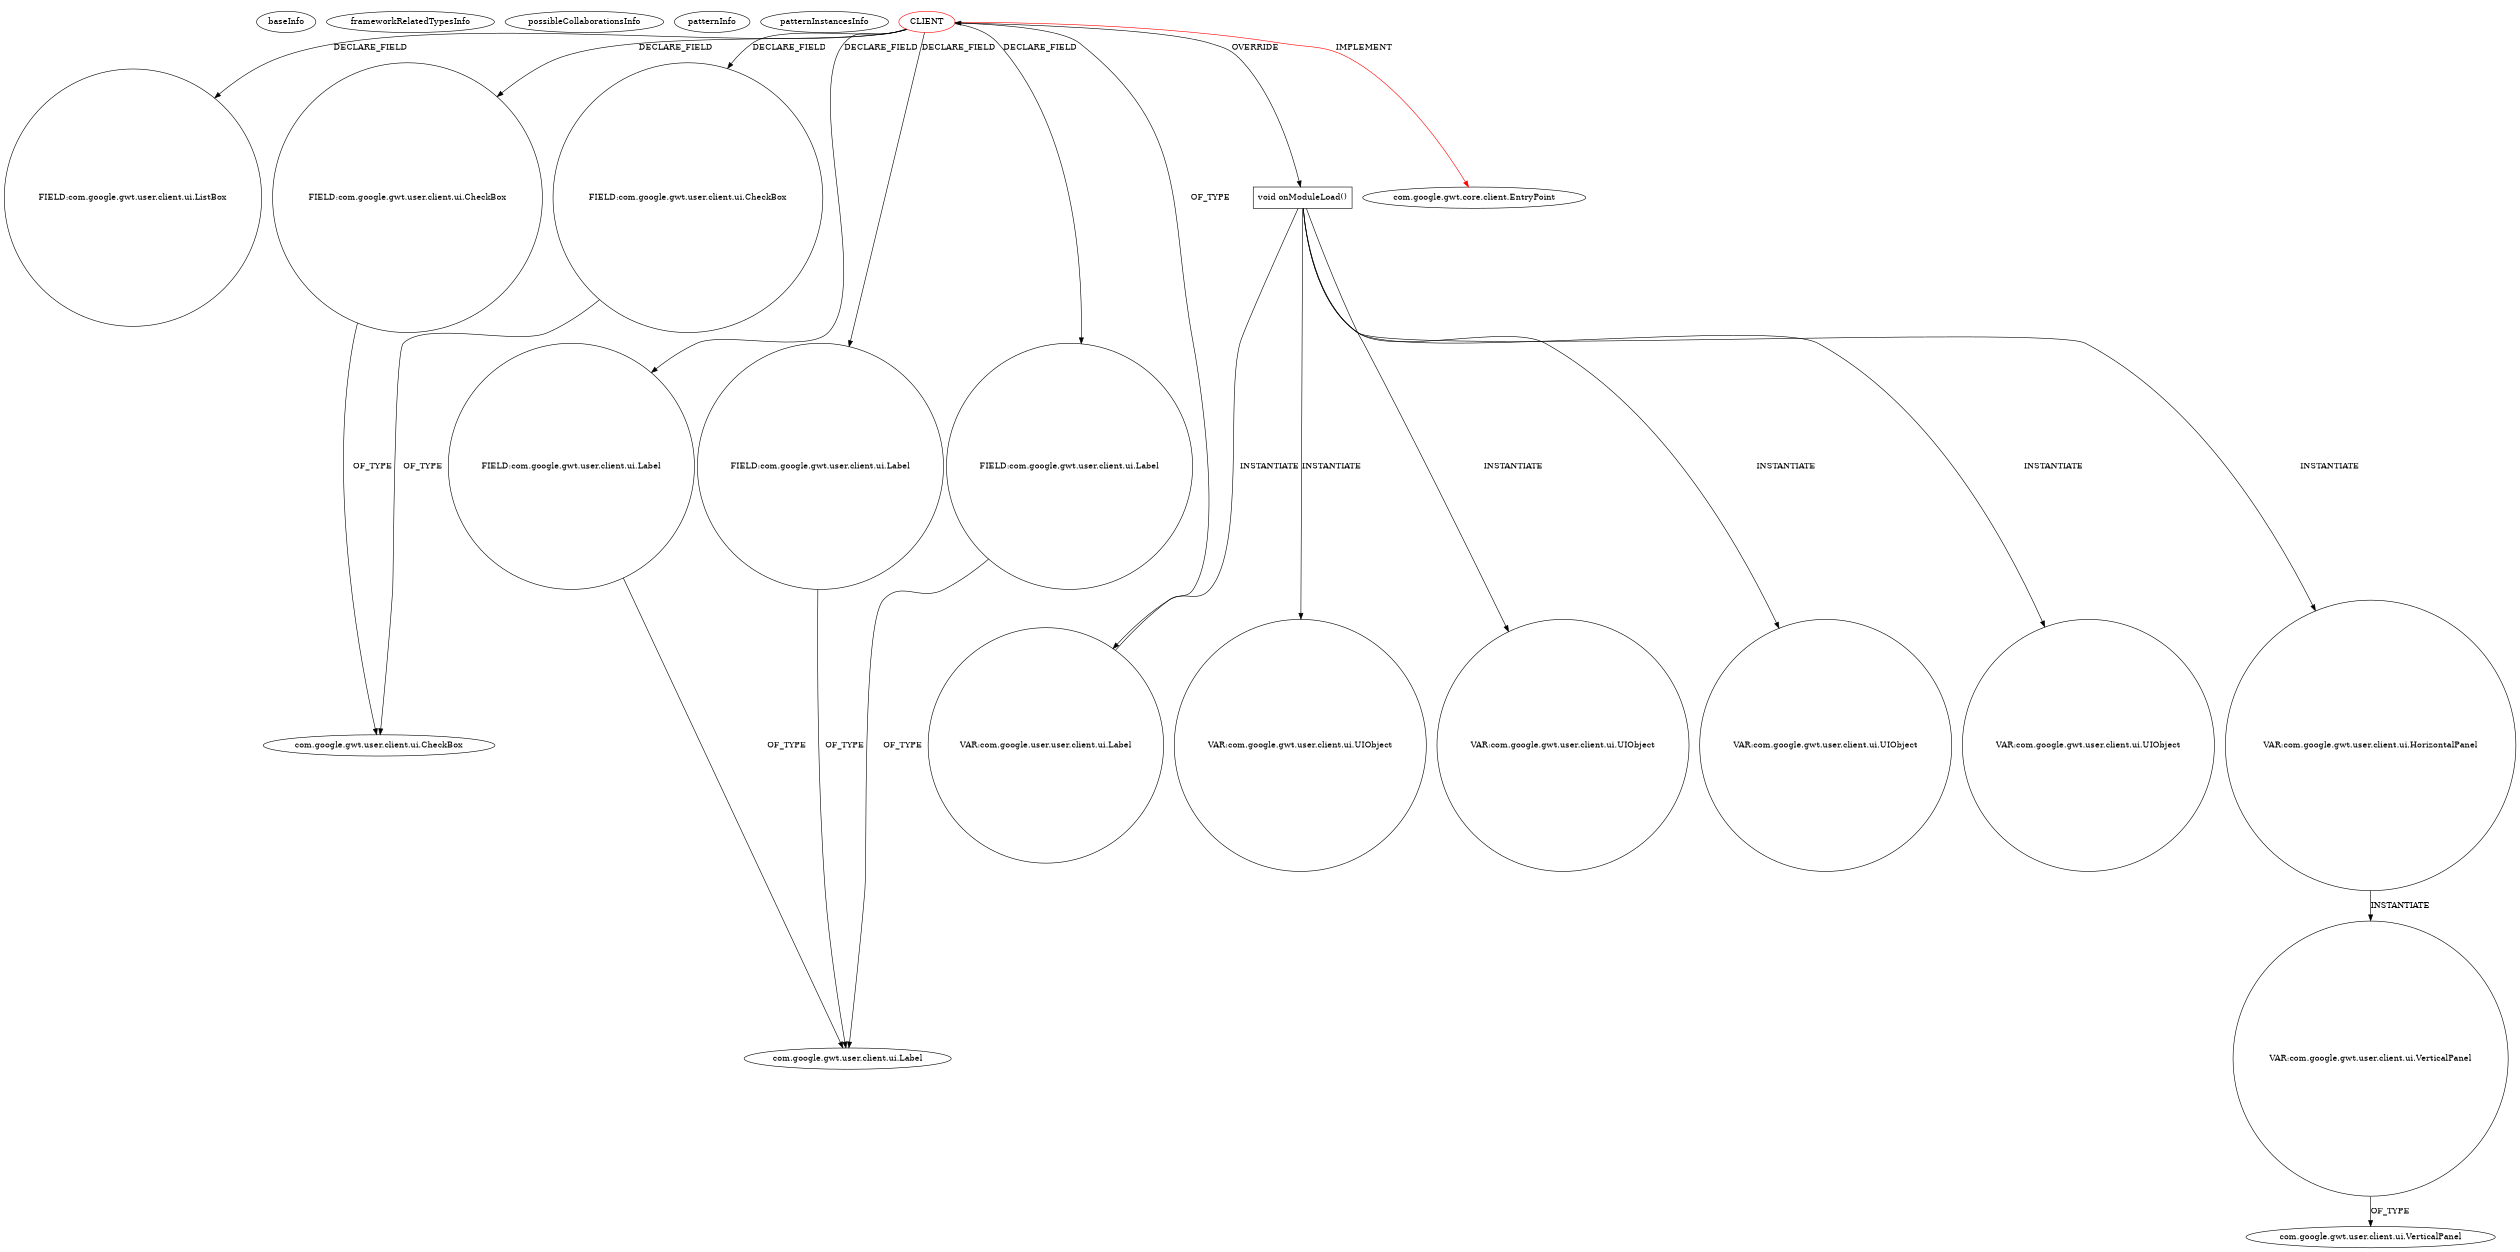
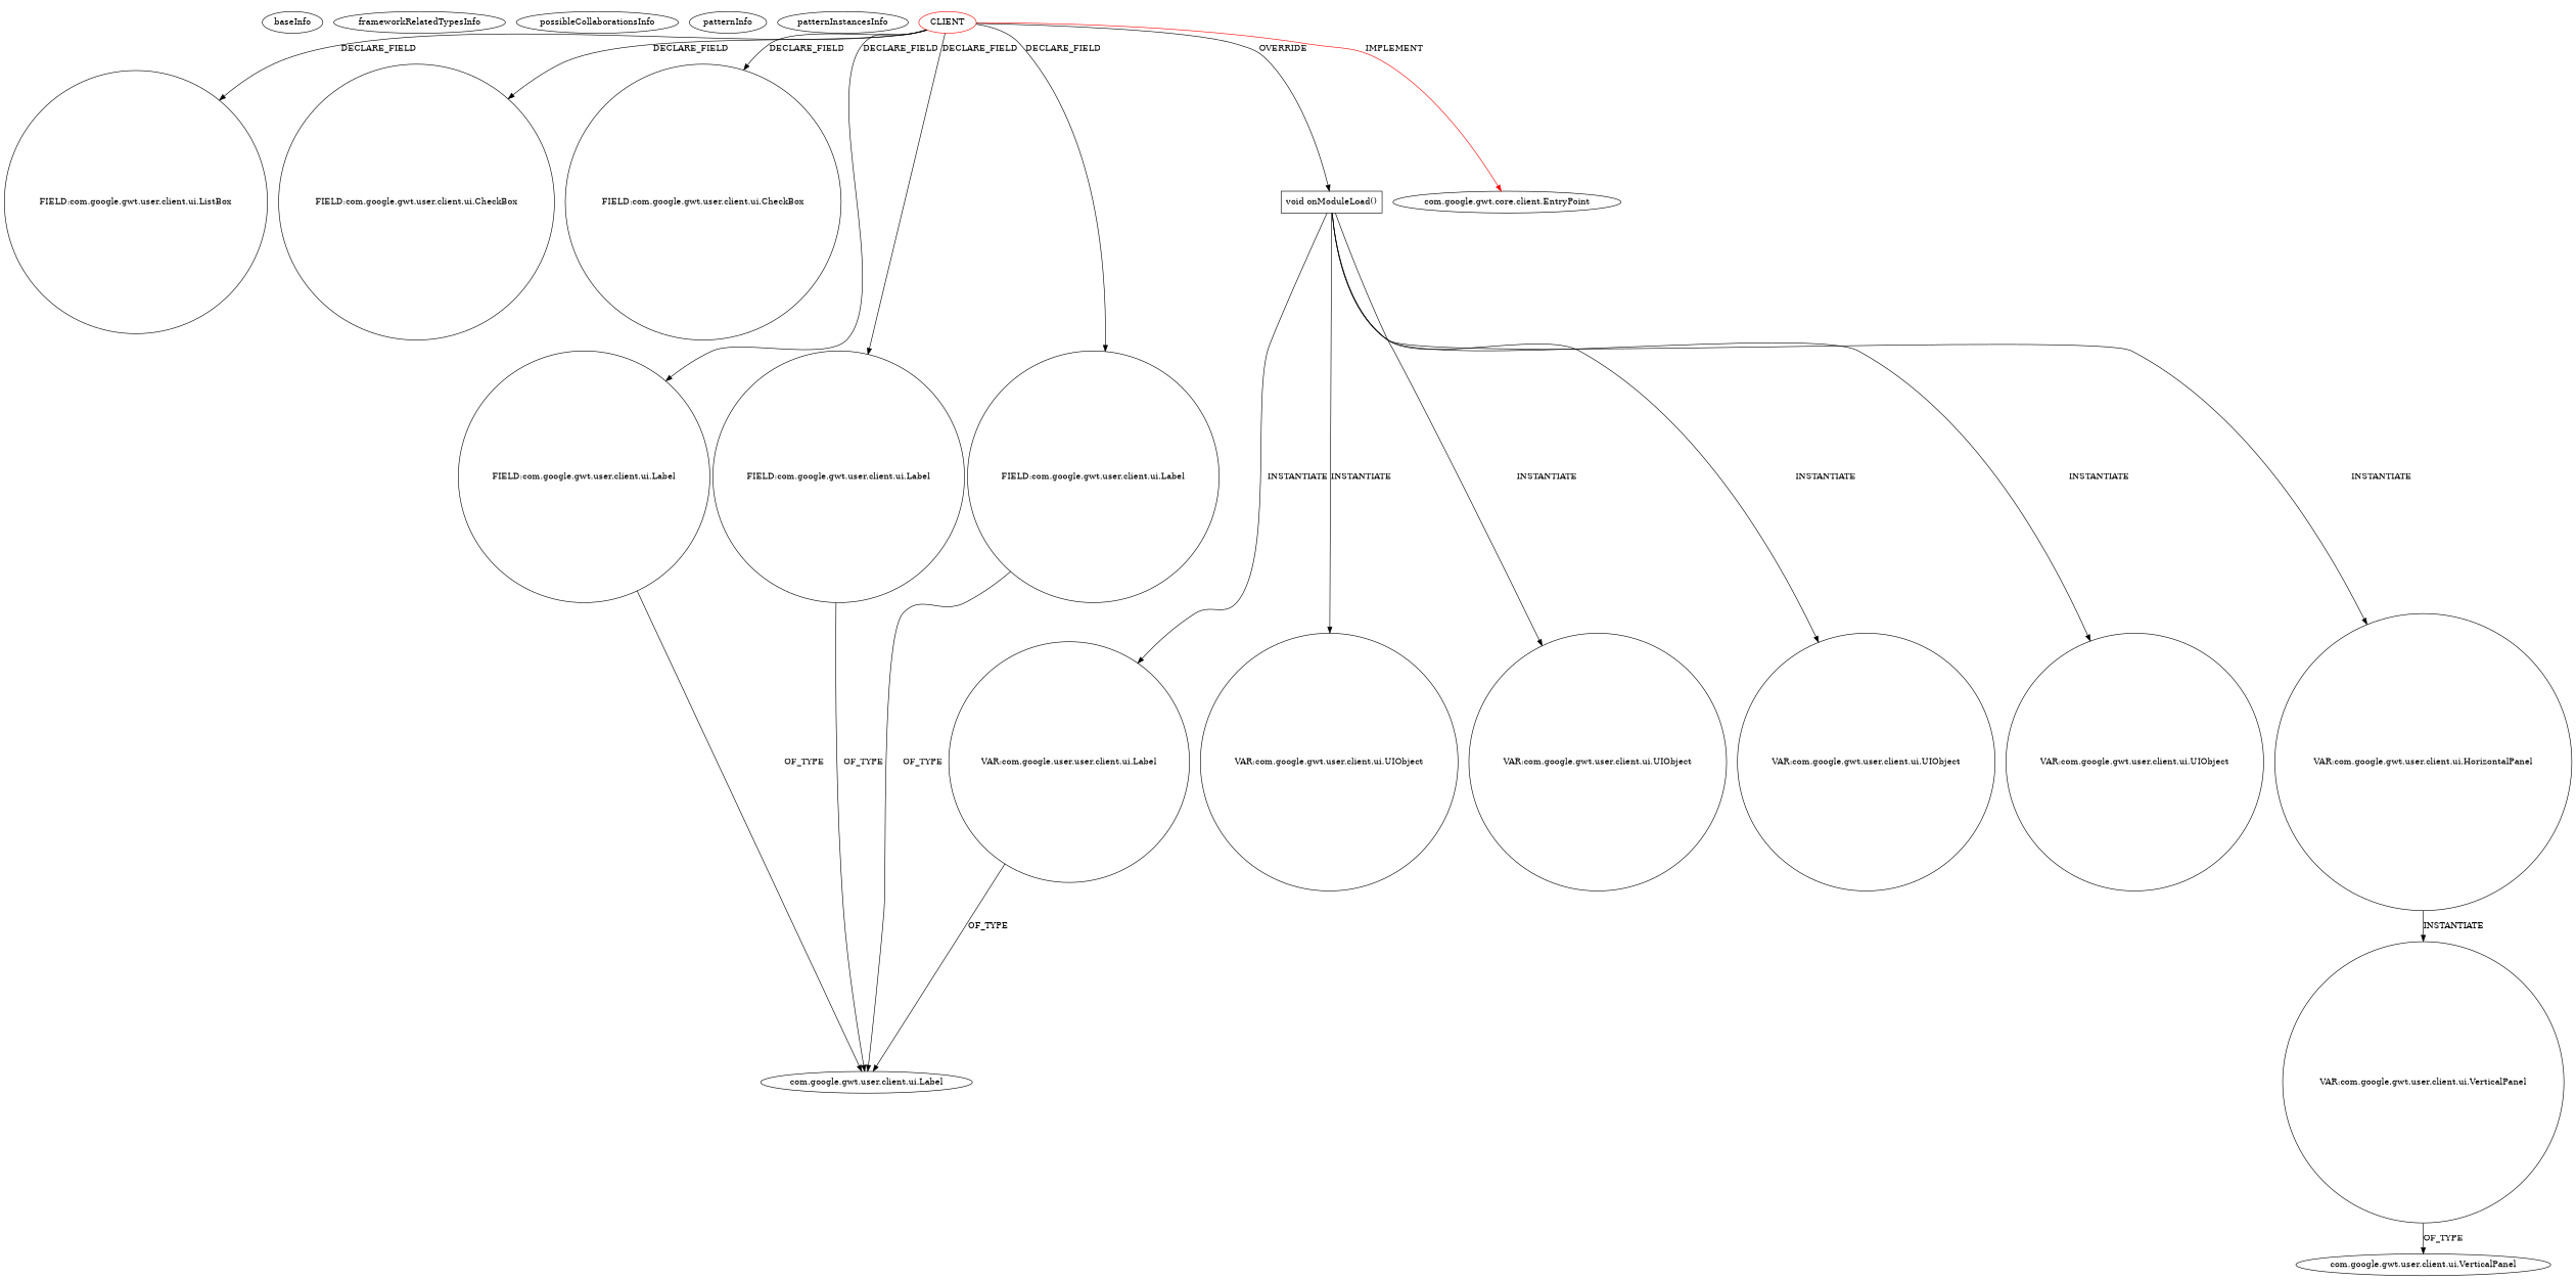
  digraph {
    node [isFrameworkType=false shape=circle vertexType=VARIABLE_EXPRESION]
    baseInfo [category=pattern graphId=523 isAnonymous=false possibleRelation=false isFrameworkType="" shape="" vertexType=""]
    frameworkRelatedTypesInfo [0="com.google.gwt.core.client.EntryPoint" isFrameworkType="" shape="" vertexType=""]
    possibleCollaborationsInfo [isFrameworkType="" shape="" vertexType=""]
    patternInfo [frequency=2.0 patternRootClient=0 isFrameworkType="" shape="" vertexType=""]
    patternInstancesInfo [0="akjava-WebTestMaker~/akjava-WebTestMaker/WebTestMaker-master/src/com/akjava/gwt/webtestmaker/client/WebTestMaker.java~WebTestMaker~655" 1="Tok-Erwin~/Tok-Erwin/Erwin-master/src/main/java/erwin/client/Erwin.java~Erwin~388" isFrameworkType="" shape="" vertexType=""]
    n6 [label="FIELD:com.google.gwt.user.client.ui.ListBox" vertexType=FIELD_DECLARATION]
    n7 [color=red label=CLIENT vertexType=ROOT_CLIENT_CLASS_DECLARATION shape=""]
    n8 [label="FIELD:com.google.gwt.user.client.ui.CheckBox" vertexType=FIELD_DECLARATION]
    n9 [label="FIELD:com.google.gwt.user.client.ui.Label" vertexType=FIELD_DECLARATION]
    n10 [label="FIELD:com.google.gwt.user.client.ui.CheckBox" vertexType=FIELD_DECLARATION]
    n11 [label="FIELD:com.google.gwt.user.client.ui.Label" vertexType=FIELD_DECLARATION]
    n12 [label="FIELD:com.google.gwt.user.client.ui.Label" vertexType=FIELD_DECLARATION]
    n13 [label="com.google.gwt.core.client.EntryPoint" vertexType=FRAMEWORK_INTERFACE_TYPE shape=""]
    n14 [label="void onModuleLoad()" shape=box vertexType=OVERRIDING_METHOD_DECLARATION]
-   n15 [label="com.google.gwt.user.client.ui.CheckBox" vertexType=FRAMEWORK_CLASS_TYPE shape=""]
    n16 [label="com.google.gwt.user.client.ui.Label" vertexType=FRAMEWORK_CLASS_TYPE shape=""]
    n17 [label="VAR:com.google.gwt.user.client.ui.UIObject"]
    n18 [label="VAR:com.google.gwt.user.client.ui.UIObject"]
    n19 [label="VAR:com.google.gwt.user.client.ui.UIObject"]
    n20 [label="VAR:com.google.gwt.user.client.ui.UIObject"]
    n21 [label="VAR:com.google.user.user.client.ui.Label"]
    n22 [label="VAR:com.google.gwt.user.client.ui.HorizontalPanel"]
    n23 [label="VAR:com.google.gwt.user.client.ui.VerticalPanel"]
    n24 [label="com.google.gwt.user.client.ui.VerticalPanel" vertexType=FRAMEWORK_CLASS_TYPE shape=""]
    n7 -> n6 [label=DECLARE_FIELD]
    n7 -> n8 [label=DECLARE_FIELD]
    n7 -> n9 [label=DECLARE_FIELD]
    n7 -> n10 [label=DECLARE_FIELD]
    n7 -> n11 [label=DECLARE_FIELD]
    n7 -> n12 [label=DECLARE_FIELD]
    n7 -> n13 [color=red label=IMPLEMENT]
    n7 -> n14 [label=OVERRIDE]
-   n8 -> n15 [label=OF_TYPE]
    n9 -> n16 [label=OF_TYPE]
-   n10 -> n15 [label=OF_TYPE]
    n11 -> n16 [label=OF_TYPE]
    n12 -> n16 [label=OF_TYPE]
    n14 -> n17 [label=INSTANTIATE]
    n14 -> n18 [label=INSTANTIATE]
    n14 -> n19 [label=INSTANTIATE]
    n14 -> n20 [label=INSTANTIATE]
    n14 -> n21 [label=INSTANTIATE]
    n14 -> n22 [label=INSTANTIATE]
-   n21 -> n7 [label=OF_TYPE]
+   n21 -> n16 [label=OF_TYPE]
    n22 -> n23 [label=INSTANTIATE]
    n23 -> n24 [label=OF_TYPE]
  }
